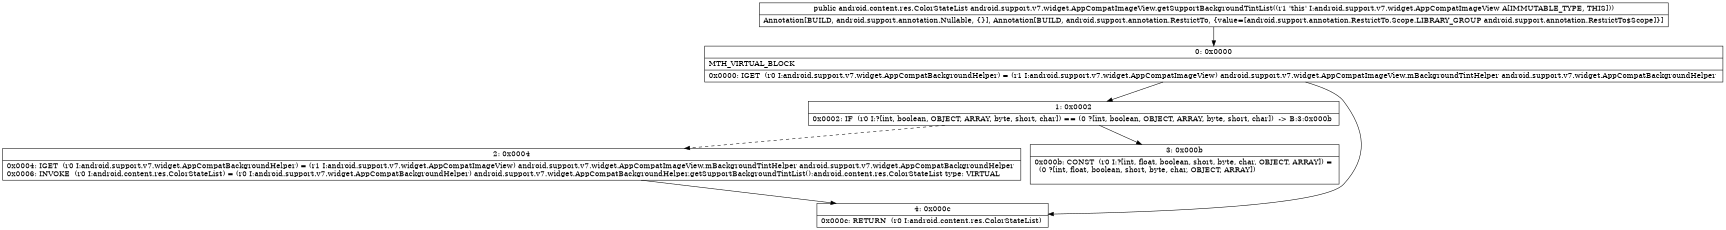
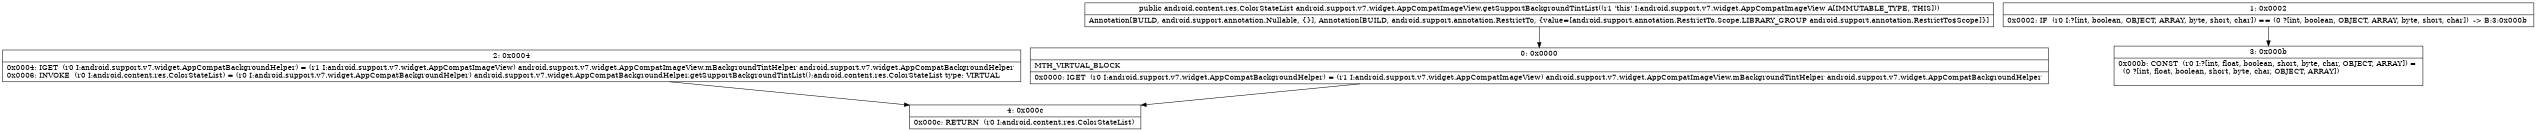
  digraph {
    fontname="DejaVu Serif"
    node [fontname="DejaVu Serif" shape=record]
    edge [fontname="DejaVu Serif"]
    n1 [label="{0\:\ 0x0000|MTH_VIRTUAL_BLOCK\l|0x0000: IGET  (r0 I:android.support.v7.widget.AppCompatBackgroundHelper) = (r1 I:android.support.v7.widget.AppCompatImageView) android.support.v7.widget.AppCompatImageView.mBackgroundTintHelper android.support.v7.widget.AppCompatBackgroundHelper \l}"]
    n2 [label="{1\:\ 0x0002|0x0002: IF  (r0 I:?[int, boolean, OBJECT, ARRAY, byte, short, char]) == (0 ?[int, boolean, OBJECT, ARRAY, byte, short, char])  \-\> B:3:0x000b \l}"]
    n3 [label="{4\:\ 0x000c|0x000c: RETURN  (r0 I:android.content.res.ColorStateList) \l}"]
    n4 [label="{2\:\ 0x0004|0x0004: IGET  (r0 I:android.support.v7.widget.AppCompatBackgroundHelper) = (r1 I:android.support.v7.widget.AppCompatImageView) android.support.v7.widget.AppCompatImageView.mBackgroundTintHelper android.support.v7.widget.AppCompatBackgroundHelper \l0x0006: INVOKE  (r0 I:android.content.res.ColorStateList) = (r0 I:android.support.v7.widget.AppCompatBackgroundHelper) android.support.v7.widget.AppCompatBackgroundHelper.getSupportBackgroundTintList():android.content.res.ColorStateList type: VIRTUAL \l}"]
    n5 [label="{3\:\ 0x000b|0x000b: CONST  (r0 I:?[int, float, boolean, short, byte, char, OBJECT, ARRAY]) = \l  (0 ?[int, float, boolean, short, byte, char, OBJECT, ARRAY])\l \l}"]
    n6 [label="{public android.content.res.ColorStateList android.support.v7.widget.AppCompatImageView.getSupportBackgroundTintList((r1 'this' I:android.support.v7.widget.AppCompatImageView A[IMMUTABLE_TYPE, THIS]))  | Annotation[BUILD, android.support.annotation.Nullable, \{\}], Annotation[BUILD, android.support.annotation.RestrictTo, \{value=[android.support.annotation.RestrictTo.Scope.LIBRARY_GROUP android.support.annotation.RestrictTo$Scope]\}]\l}"]
-   n1 -> n2
    n1 -> n3
-   n2 -> n4 [style=dashed]
    n2 -> n5
    n4 -> n3
    n6 -> n1
  }
